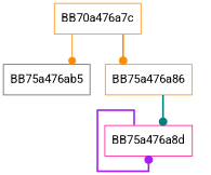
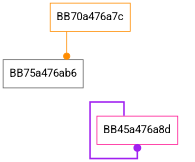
  digraph {
    fontname=Roboto
    splines=ortho
    node [color=darkorange fontname=Roboto shape=box]
    edge [arrowhead=dot color=darkorange fontname=Roboto style=bold]
    n1 [label=BB70a476a7c]
-   BB75a476ab5 [color=gray40]
-   BB75a476a86
-   BB75a476a8d [color=deeppink]
+   BB75a476ab5 [color=gray40 label=BB75a476ab6]
+   BB75a476a8d [color=deeppink label=BB45a476a8d]
    n1 -> BB75a476ab5 [style=solid]
-   n1 -> BB75a476a86
-   BB75a476a86 -> BB75a476a8d [color=teal]
    BB75a476a8d -> BB75a476a8d [color=purple]
  }
